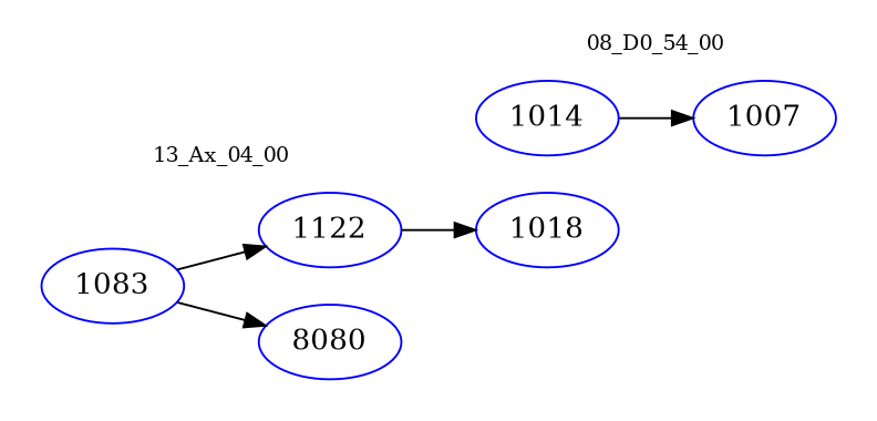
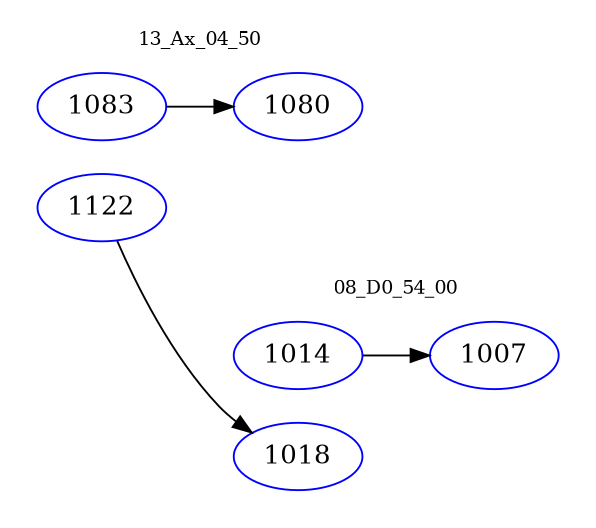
  digraph {
    rankdir=LR
    node [color=blue]
    edge [color=black]
    n1 [label=1083]
-   n2 [label=8080]
+   n2 [label=1080]
    n3 [label=1122]
    n4 [label=1014]
    n5 [label=1007]
    n6 [label=1018]
    subgraph cluster_1 {
      color=white
      fontsize=10
-     label="13_Ax_04_00"
+     label="13_Ax_04_50"
      n1
      n2
      n3
    }
    subgraph cluster_2 {
      color=white
      fontsize=10
      label="08_D0_54_00"
      n4
      n5
      n6
    }
    n1 -> n2
-   n1 -> n3
    n3 -> n6
    n4 -> n5
  }
